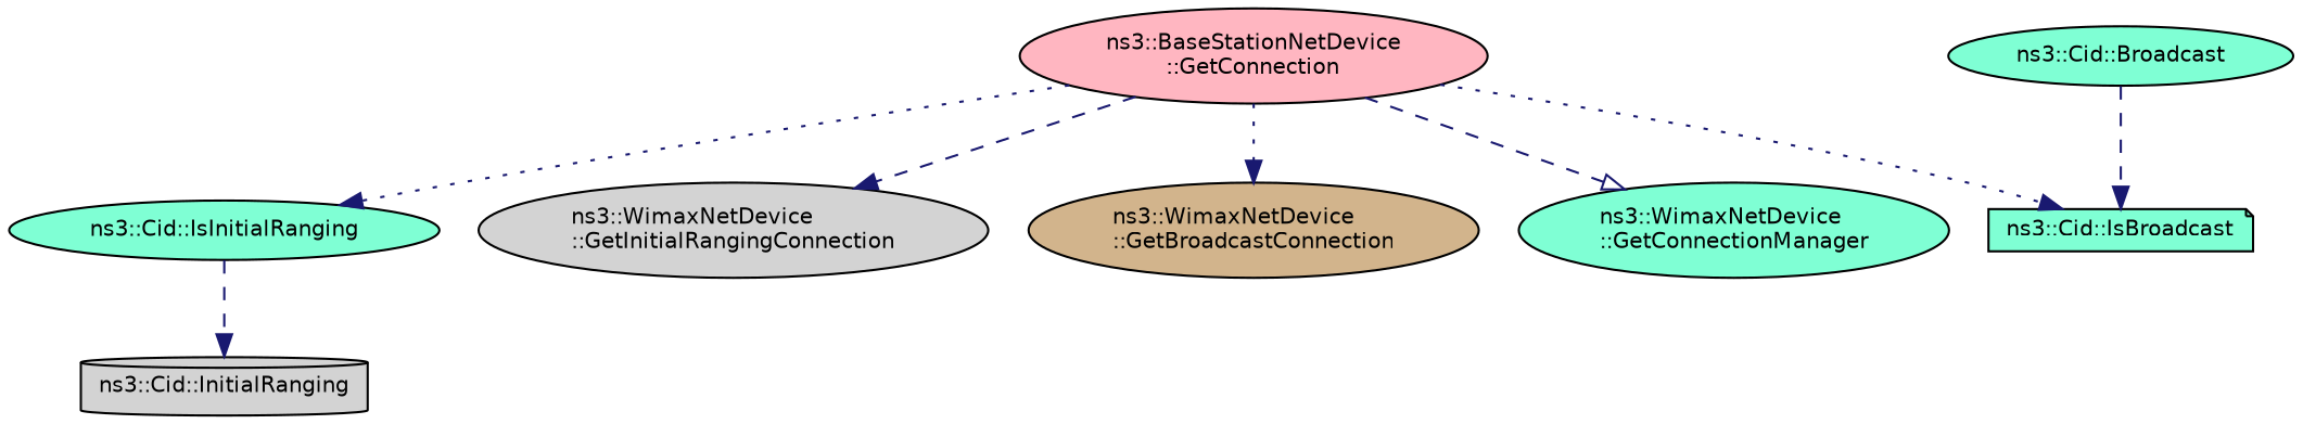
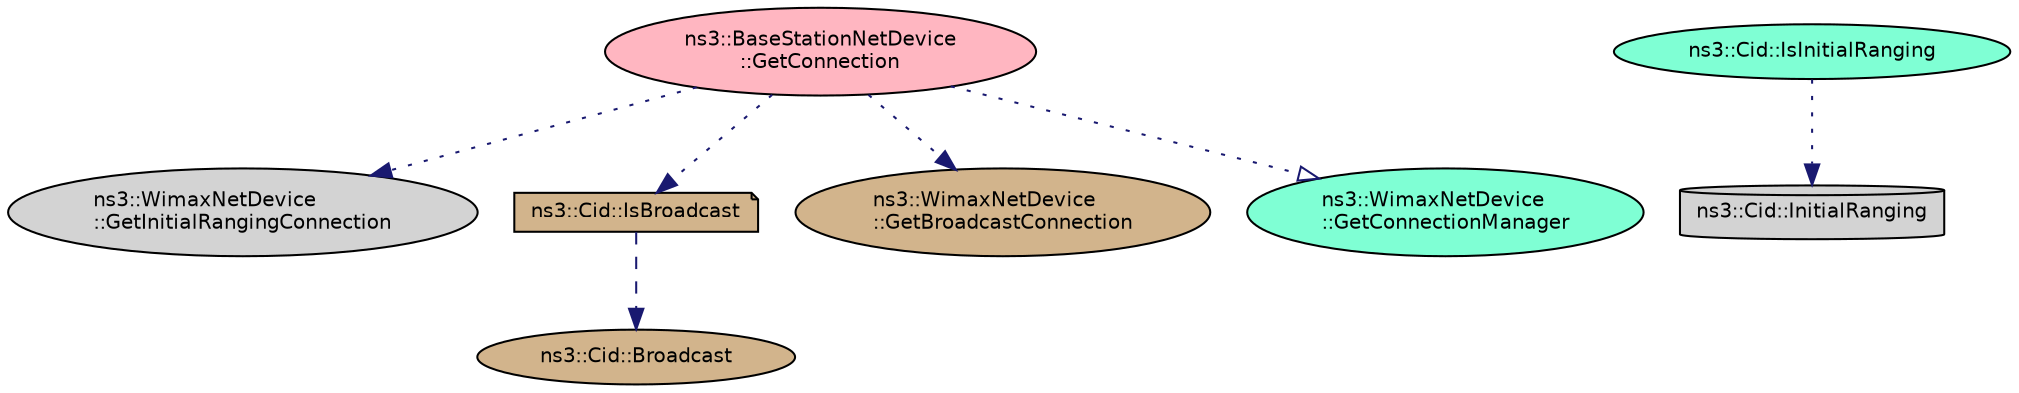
  digraph {
    rankdir=TB
    node [color=black fillcolor=aquamarine fontname=Helvetica fontsize=10 shape=ellipse style=filled]
    edge [arrowhead=normal color=midnightblue fontname=Helvetica fontsize=10 labelfontname=Helvetica labelfontsize=10 style=dotted]
    n1 [fillcolor=lightpink fontcolor=black height=0.2 label="ns3::BaseStationNetDevice\l::GetConnection" width=0.4]
    n2 [height=0.2 label="ns3::Cid::IsInitialRanging" width=0.4]
    n3 [fillcolor=lightgrey height=0.2 label="ns3::WimaxNetDevice\l::GetInitialRangingConnection" width=0.4]
-   n4 [height=0.2 label="ns3::Cid::IsBroadcast" shape=note width=0.4]
+   n4 [fillcolor=tan height=0.2 label="ns3::Cid::IsBroadcast" shape=note width=0.4]
    n5 [fillcolor=tan height=0.2 label="ns3::WimaxNetDevice\l::GetBroadcastConnection" width=0.4]
    n6 [height=0.2 label="ns3::WimaxNetDevice\l::GetConnectionManager" width=0.4]
    n7 [fillcolor=lightgrey height=0.2 label="ns3::Cid::InitialRanging" shape=cylinder width=0.4]
-   n8 [height=0.2 label="ns3::Cid::Broadcast" width=0.4]
-   n1 -> n2
-   n1 -> n3 [style=dashed]
+   n8 [fillcolor=tan height=0.2 label="ns3::Cid::Broadcast" width=0.4]
+   n1 -> n3
    n1 -> n4
    n1 -> n5
-   n1 -> n6 [arrowhead=onormal style=dashed]
-   n2 -> n7 [style=dashed]
-   n8 -> n4 [style=dashed]
+   n1 -> n6 [arrowhead=onormal]
+   n2 -> n7
+   n4 -> n8 [style=dashed]
  }
